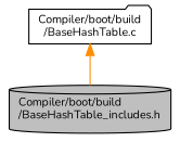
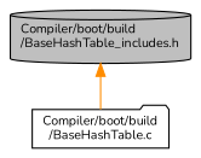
  digraph {
    fontname=Nunito
    node [color=black fontname=Nunito fontsize=10 style=filled]
    n1 [fillcolor=grey75 fontcolor=black height=0.2 label="Compiler/boot/build\l/BaseHashTable_includes.h" shape=cylinder width=0.4]
    n2 [fillcolor=white height=0.2 label="Compiler/boot/build\l/BaseHashTable.c" shape=folder width=0.4]
-   n2 -> n1 [color=darkorange dir=back fontname=Nunito fontsize=10 labelfontname=Helvetica labelfontsize=10 style=solid]
+   n1 -> n2 [color=darkorange dir=back fontname=Nunito fontsize=10 labelfontname=Helvetica labelfontsize=10 style=solid]
  }
